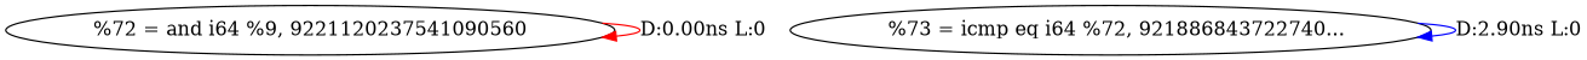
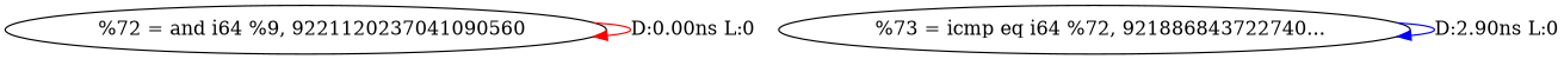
  digraph {
-   n1 [label="%72 = and i64 %9, 9221120237541090560"]
+   n1 [label="  %72 = and i64 %9, 9221120237041090560"]
    n2 [label="  %73 = icmp eq i64 %72, 921886843722740..."]
    n1 -> n1 [color=red label="D:0.00ns L:0"]
    n2 -> n2 [color=blue label="D:2.90ns L:0"]
  }
